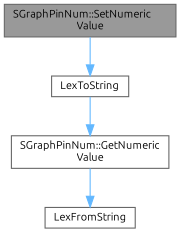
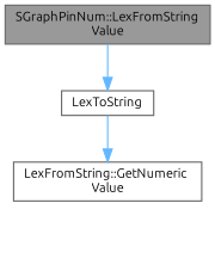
  digraph {
    fontname=Ubuntu
    rankdir=TB
    node [color=grey40 fillcolor=white fontname=Ubuntu fontsize=10 shape=box style=filled]
    edge [color=steelblue1 fontname=Ubuntu fontsize=10 labelfontname=Helvetica labelfontsize=10 style=solid]
-   n1 [color=gray40 fillcolor=grey60 fontcolor=black height=0.2 label="SGraphPinNum::SetNumeric\lValue" width=0.4]
+   n1 [color=gray40 fillcolor=grey60 fontcolor=black height=0.2 label="SGraphPinNum::LexFromString\lValue" width=0.4]
    n2 [height=0.2 label=LexToString width=0.4]
-   n3 [height=0.2 label="SGraphPinNum::GetNumeric\lValue" width=0.4]
-   n4 [height=0.2 label=LexFromString width=0.4]
+   n3 [height=0.2 label="LexFromString::GetNumeric\lValue" width=0.4]
    n1 -> n2
    n2 -> n3
-   n3 -> n4
  }
